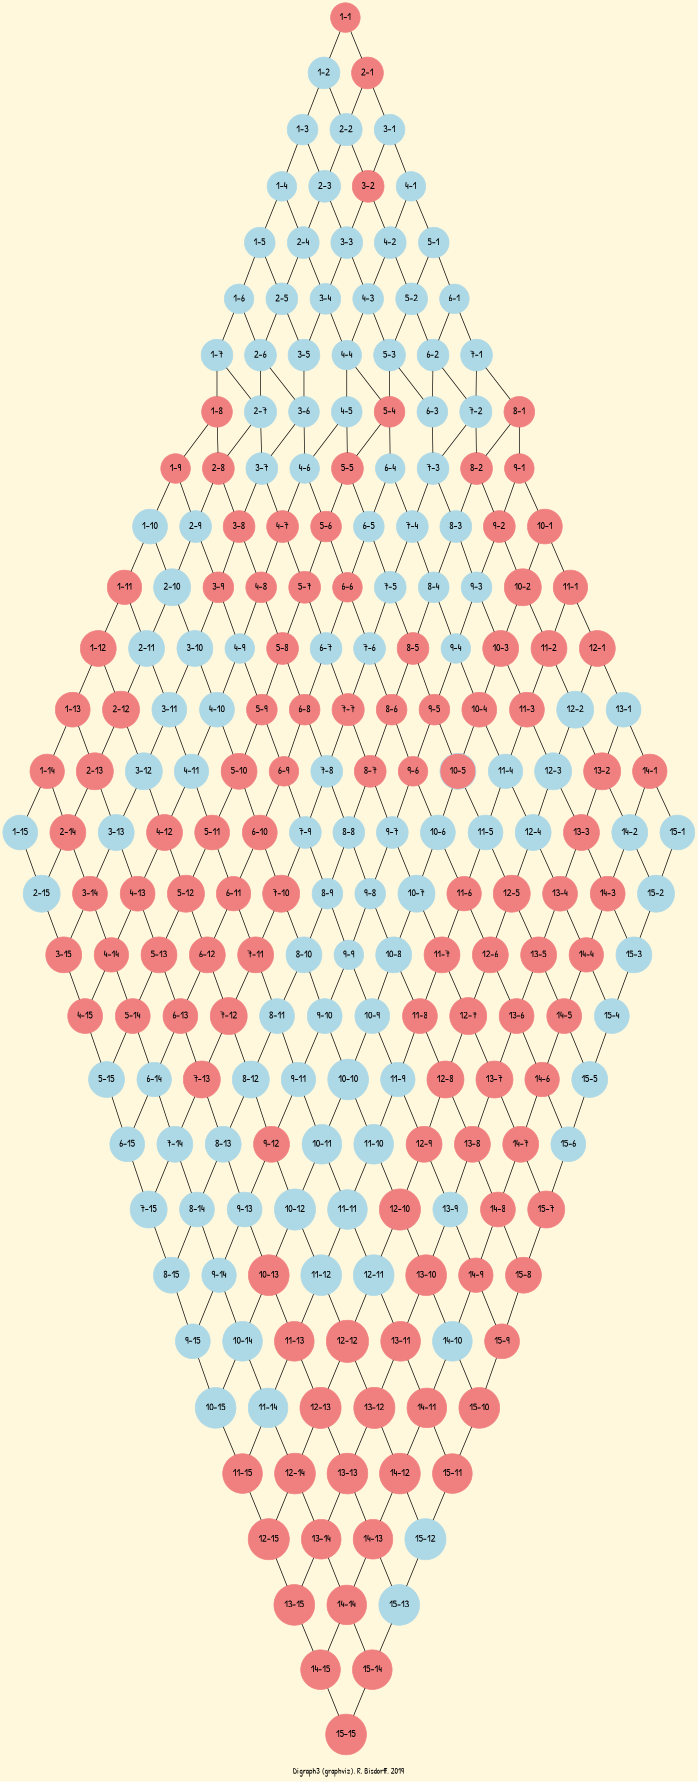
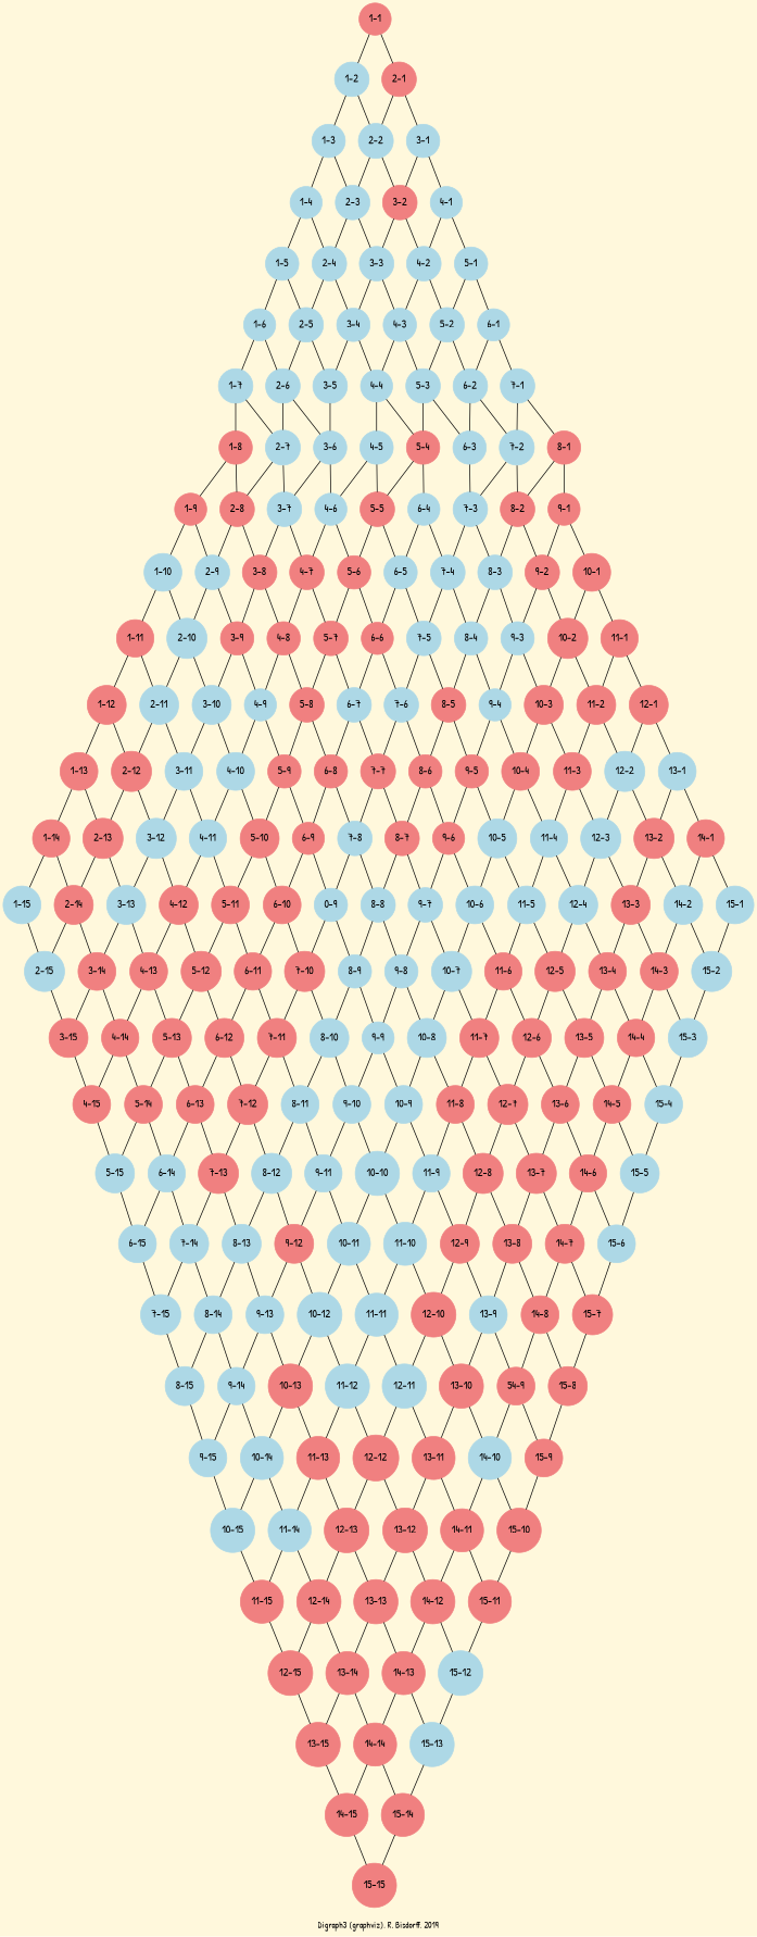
  strict graph {
    bgcolor=cornsilk
    fontname="Patrick Hand"
    fontsize=12
    label="\nDigraph3 (graphviz), R. Bisdorff, 2019"
    node [color=lightcoral fontname="Patrick Hand" shape=circle style=filled]
    edge [arrowhead=none arrowtail=none color=black dir=both fontname="Patrick Hand" style="setlinewidth(1)"]
    n1 [label="1-1"]
    n2 [color=lightblue label="1-2"]
    n3 [label="2-1"]
    n4 [color=lightblue label="1-3"]
    n5 [color=lightblue label="2-2"]
    n6 [color=lightblue label="3-1"]
    n7 [color=lightblue label="1-4"]
    n8 [color=lightblue label="2-3"]
    n9 [label="3-2"]
    n10 [color=lightblue label="1-5"]
    n11 [color=lightblue label="2-4"]
    n12 [color=lightblue label="3-3"]
    n13 [color=lightblue label="1-6"]
    n14 [color=lightblue label="2-5"]
    n15 [color=lightblue label="3-4"]
    n16 [color=lightblue label="1-7"]
    n17 [color=lightblue label="2-6"]
    n18 [color=lightblue label="3-5"]
    n19 [label="1-8"]
    n20 [color=lightblue label="2-7"]
    n21 [color=lightblue label="3-6"]
    n22 [label="1-9"]
    n23 [label="2-8"]
    n24 [color=lightblue label="3-7"]
    n25 [color=lightblue label="1-10"]
    n26 [color=lightblue label="2-9"]
    n27 [label="3-8"]
    n28 [label="1-11"]
    n29 [color=lightblue label="2-10"]
    n30 [label="3-9"]
    n31 [label="1-12"]
    n32 [color=lightblue label="2-11"]
    n33 [color=lightblue label="3-10"]
    n34 [label="1-13"]
    n35 [label="2-12"]
    n36 [color=lightblue label="3-11"]
    n37 [label="1-14"]
    n38 [label="2-13"]
    n39 [color=lightblue label="3-12"]
    n40 [color=lightblue label="1-15"]
    n41 [label="2-14"]
    n42 [color=lightblue label="3-13"]
    n43 [color=lightblue label="2-15"]
    n44 [label="3-14"]
    n45 [label="3-15"]
    n46 [color=lightblue label="4-1"]
    n47 [color=lightblue label="4-2"]
    n48 [color=lightblue label="4-3"]
    n49 [color=lightblue label="4-4"]
    n50 [color=lightblue label="4-6"]
    n51 [label="4-7"]
    n52 [label="4-8"]
    n53 [color=lightblue label="4-9"]
    n54 [color=lightblue label="4-10"]
    n55 [color=lightblue label="4-11"]
    n56 [label="4-12"]
    n57 [label="4-13"]
    n58 [label="4-14"]
    n59 [label="4-15"]
    n60 [color=lightblue label="5-1"]
    n61 [color=lightblue label="5-2"]
    n62 [color=lightblue label="5-3"]
    n63 [color=lightblue label="4-5"]
    n64 [label="5-4"]
    n65 [label="5-5"]
    n66 [label="5-6"]
    n67 [label="5-7"]
    n68 [label="5-8"]
    n69 [label="5-9"]
    n70 [label="5-10"]
    n71 [label="5-11"]
    n72 [label="5-12"]
    n73 [label="5-13"]
    n74 [label="5-14"]
    n75 [color=lightblue label="5-15"]
    n76 [color=lightblue label="6-1"]
    n77 [color=lightblue label="6-2"]
    n78 [color=lightblue label="6-3"]
    n79 [color=lightblue label="6-4"]
    n80 [color=lightblue label="6-5"]
    n81 [label="6-6"]
    n82 [color=lightblue label="6-7"]
    n83 [label="6-8"]
    n84 [label="6-9"]
    n85 [label="6-10"]
    n86 [label="6-11"]
    n87 [label="6-12"]
    n88 [label="6-13"]
    n89 [color=lightblue label="6-14"]
    n90 [color=lightblue label="6-15"]
    n91 [color=lightblue label="7-1"]
    n92 [color=lightblue label="7-2"]
    n93 [color=lightblue label="7-3"]
    n94 [color=lightblue label="7-4"]
    n95 [color=lightblue label="7-5"]
    n96 [color=lightblue label="7-6"]
    n97 [label="7-7"]
    n98 [color=lightblue label="7-8"]
-   n99 [color=lightblue label="7-9"]
+   n99 [color=lightblue label="0-9"]
    n100 [label="7-10"]
    n101 [label="7-11"]
    n102 [label="7-12"]
    n103 [label="7-13"]
    n104 [color=lightblue label="7-14"]
    n105 [color=lightblue label="7-15"]
    n106 [label="8-1"]
    n107 [label="8-2"]
    n108 [color=lightblue label="8-3"]
    n109 [color=lightblue label="8-4"]
    n110 [label="8-5"]
    n111 [label="8-6"]
    n112 [label="8-7"]
    n113 [color=lightblue label="8-8"]
    n114 [color=lightblue label="8-9"]
    n115 [color=lightblue label="8-10"]
    n116 [color=lightblue label="8-11"]
    n117 [color=lightblue label="8-12"]
    n118 [color=lightblue label="8-13"]
    n119 [color=lightblue label="8-14"]
    n120 [color=lightblue label="8-15"]
    n121 [label="9-1"]
    n122 [label="9-2"]
    n123 [color=lightblue label="9-3"]
    n124 [color=lightblue label="9-4"]
    n125 [label="9-5"]
    n126 [label="9-6"]
    n127 [color=lightblue label="9-7"]
    n128 [color=lightblue label="9-8"]
    n129 [color=lightblue label="9-9"]
    n130 [color=lightblue label="9-10"]
    n131 [color=lightblue label="9-11"]
    n132 [label="9-12"]
    n133 [color=lightblue label="9-13"]
    n134 [color=lightblue label="9-14"]
    n135 [color=lightblue label="9-15"]
    n136 [label="10-1"]
    n137 [label="10-2"]
    n138 [label="10-3"]
    n139 [label="10-4"]
-   n140 [color=lightblue label="10-5" fillcolor=lightcoral]
+   n140 [color=lightblue label="10-5"]
    n141 [color=lightblue label="10-6"]
    n142 [color=lightblue label="10-7"]
    n143 [color=lightblue label="10-8"]
    n144 [color=lightblue label="10-9"]
    n145 [color=lightblue label="10-10"]
    n146 [color=lightblue label="10-11"]
    n147 [color=lightblue label="10-12"]
    n148 [label="10-13"]
    n149 [color=lightblue label="10-14"]
    n150 [color=lightblue label="10-15"]
    n151 [label="11-1"]
    n152 [label="11-2"]
    n153 [label="11-3"]
    n154 [color=lightblue label="11-4"]
    n155 [color=lightblue label="11-5"]
    n156 [label="11-6"]
    n157 [label="11-7"]
    n158 [label="11-8"]
    n159 [color=lightblue label="11-9"]
    n160 [color=lightblue label="11-10"]
    n161 [color=lightblue label="11-11"]
    n162 [color=lightblue label="11-12"]
    n163 [label="11-13"]
    n164 [color=lightblue label="11-14"]
    n165 [label="11-15"]
    n166 [label="12-1"]
    n167 [color=lightblue label="12-2"]
    n168 [color=lightblue label="12-3"]
    n169 [color=lightblue label="12-4"]
    n170 [label="12-5"]
    n171 [label="12-6"]
    n172 [label="12-7"]
    n173 [label="12-8"]
    n174 [label="12-9"]
    n175 [label="12-10"]
    n176 [color=lightblue label="12-11"]
    n177 [label="12-12"]
    n178 [label="12-13"]
    n179 [label="12-14"]
    n180 [label="12-15"]
    n181 [color=lightblue label="13-1"]
    n182 [label="13-2"]
    n183 [label="13-3"]
    n184 [label="13-4"]
    n185 [label="13-5"]
    n186 [label="13-6"]
    n187 [label="13-7"]
    n188 [label="13-8"]
    n189 [color=lightblue label="13-9"]
    n190 [label="13-10"]
    n191 [label="13-11"]
    n192 [label="13-12"]
    n193 [label="13-13"]
    n194 [label="13-14"]
    n195 [label="13-15"]
    n196 [label="14-1"]
    n197 [color=lightblue label="14-2"]
    n198 [label="14-3"]
    n199 [label="14-4"]
    n200 [label="14-5"]
    n201 [label="14-6"]
    n202 [label="14-7"]
    n203 [label="14-8"]
-   n204 [label="14-9"]
+   n204 [label="54-9"]
    n205 [color=lightblue label="14-10"]
    n206 [label="14-11"]
    n207 [label="14-12"]
    n208 [label="14-13"]
    n209 [label="14-14"]
    n210 [label="14-15"]
    n211 [color=lightblue label="15-1"]
    n212 [color=lightblue label="15-2"]
    n213 [color=lightblue label="15-3"]
    n214 [color=lightblue label="15-4"]
    n215 [color=lightblue label="15-5"]
    n216 [color=lightblue label="15-6"]
    n217 [label="15-7"]
    n218 [label="15-8"]
    n219 [label="15-9"]
    n220 [label="15-10"]
    n221 [label="15-11"]
    n222 [color=lightblue label="15-12"]
    n223 [color=lightblue label="15-13"]
    n224 [label="15-14"]
    n225 [label="15-15"]
    n1 -- n2
    n1 -- n3
    n2 -- n4
    n2 -- n5
    n3 -- n5
    n3 -- n6
    n4 -- n7
    n4 -- n8
    n5 -- n8
    n5 -- n9
    n6 -- n9
    n6 -- n46
    n7 -- n10
    n7 -- n11
    n8 -- n11
    n8 -- n12
    n9 -- n12
    n9 -- n47
    n10 -- n13
    n10 -- n14
    n11 -- n14
    n11 -- n15
    n12 -- n15
    n12 -- n48
    n13 -- n16
    n13 -- n17
    n14 -- n17
    n14 -- n18
    n15 -- n18
    n15 -- n49
    n16 -- n19
    n16 -- n20
    n17 -- n20
    n17 -- n21
    n18 -- n21
    n19 -- n22
    n19 -- n23
    n20 -- n23
    n20 -- n24
    n21 -- n24
    n21 -- n50
    n22 -- n25
    n22 -- n26
    n23 -- n26
    n23 -- n27
    n24 -- n27
    n24 -- n51
    n25 -- n28
    n25 -- n29
    n26 -- n29
    n26 -- n30
    n27 -- n30
    n27 -- n52
    n28 -- n31
    n28 -- n32
    n29 -- n32
    n29 -- n33
    n30 -- n33
    n30 -- n53
    n31 -- n34
    n31 -- n35
    n32 -- n35
    n32 -- n36
    n33 -- n36
    n33 -- n54
    n34 -- n37
    n34 -- n38
    n35 -- n38
    n35 -- n39
    n36 -- n39
    n36 -- n55
    n37 -- n40
    n37 -- n41
    n38 -- n41
    n38 -- n42
    n39 -- n42
    n39 -- n56
    n40 -- n43
    n41 -- n43
    n41 -- n44
    n42 -- n44
    n42 -- n57
    n43 -- n45
    n44 -- n45
    n44 -- n58
    n45 -- n59
    n46 -- n47
    n46 -- n60
    n47 -- n48
    n47 -- n61
    n48 -- n49
    n48 -- n62
    n49 -- n63
    n49 -- n64
    n50 -- n51
    n50 -- n66
    n51 -- n52
    n51 -- n67
    n52 -- n53
    n52 -- n68
    n53 -- n54
    n53 -- n69
    n54 -- n55
    n54 -- n70
    n55 -- n56
    n55 -- n71
    n56 -- n57
    n56 -- n72
    n57 -- n58
    n57 -- n73
    n58 -- n59
    n58 -- n74
    n59 -- n75
    n60 -- n61
    n60 -- n76
    n61 -- n62
    n61 -- n77
    n62 -- n64
    n62 -- n78
    n63 -- n50
    n63 -- n65
    n64 -- n65
    n64 -- n79
    n65 -- n66
    n65 -- n80
    n66 -- n67
    n66 -- n81
    n67 -- n68
    n67 -- n82
    n68 -- n69
    n68 -- n83
    n69 -- n70
    n69 -- n84
    n70 -- n71
    n70 -- n85
    n71 -- n72
    n71 -- n86
    n72 -- n73
    n72 -- n87
    n73 -- n74
    n73 -- n88
    n74 -- n75
    n74 -- n89
    n75 -- n90
    n76 -- n77
    n76 -- n91
    n77 -- n78
    n77 -- n92
    n78 -- n93
    n79 -- n80
    n79 -- n94
    n80 -- n81
    n80 -- n95
    n81 -- n82
    n81 -- n96
    n82 -- n83
    n82 -- n97
    n83 -- n84
    n83 -- n98
    n84 -- n85
    n84 -- n99
    n85 -- n86
    n85 -- n100
    n86 -- n87
    n86 -- n101
    n87 -- n88
    n87 -- n102
    n88 -- n89
    n88 -- n103
    n89 -- n90
    n89 -- n104
    n90 -- n105
    n91 -- n92
    n91 -- n106
    n92 -- n93
    n92 -- n107
    n93 -- n94
    n93 -- n108
    n94 -- n95
    n94 -- n109
    n95 -- n96
    n95 -- n110
    n96 -- n97
    n96 -- n111
    n97 -- n98
    n97 -- n112
    n98 -- n99
    n98 -- n113
    n99 -- n100
    n99 -- n114
    n100 -- n101
    n100 -- n115
    n101 -- n102
    n101 -- n116
    n102 -- n103
    n102 -- n117
    n103 -- n104
    n103 -- n118
    n104 -- n105
    n104 -- n119
    n105 -- n120
    n106 -- n107
    n106 -- n121
    n107 -- n108
    n107 -- n122
    n108 -- n109
    n108 -- n123
    n109 -- n110
    n109 -- n124
    n110 -- n111
    n110 -- n125
    n111 -- n112
    n111 -- n126
    n112 -- n113
    n112 -- n127
    n113 -- n114
    n113 -- n128
    n114 -- n115
    n114 -- n129
    n115 -- n116
    n115 -- n130
    n116 -- n117
    n116 -- n131
    n117 -- n118
    n117 -- n132
    n118 -- n119
    n118 -- n133
    n119 -- n120
    n119 -- n134
    n120 -- n135
    n121 -- n122
    n121 -- n136
    n122 -- n123
    n122 -- n137
    n123 -- n124
    n123 -- n138
    n124 -- n125
    n124 -- n139
    n125 -- n126
    n125 -- n140
    n126 -- n127
    n126 -- n141
    n127 -- n128
    n127 -- n142
    n128 -- n129
    n128 -- n143
    n129 -- n130
    n129 -- n144
    n130 -- n131
    n130 -- n145
    n131 -- n132
    n131 -- n146
    n132 -- n133
    n132 -- n147
    n133 -- n134
    n133 -- n148
    n134 -- n135
    n134 -- n149
    n135 -- n150
    n136 -- n137
    n136 -- n151
    n137 -- n138
    n137 -- n152
    n138 -- n139
    n138 -- n153
    n139 -- n140
    n139 -- n154
    n140 -- n141
    n140 -- n155
    n141 -- n142
    n141 -- n156
    n142 -- n143
    n142 -- n157
    n143 -- n144
    n143 -- n158
    n144 -- n145
    n144 -- n159
    n145 -- n146
    n145 -- n160
    n146 -- n147
    n146 -- n161
    n147 -- n148
    n147 -- n162
    n148 -- n149
    n148 -- n163
    n149 -- n150
    n149 -- n164
    n150 -- n165
    n151 -- n152
    n151 -- n166
    n152 -- n153
    n152 -- n167
    n153 -- n154
    n153 -- n168
    n154 -- n155
    n154 -- n169
    n155 -- n156
    n155 -- n170
    n156 -- n157
    n156 -- n171
    n157 -- n158
    n157 -- n172
    n158 -- n159
    n158 -- n173
    n159 -- n160
    n159 -- n174
    n160 -- n161
    n160 -- n175
    n161 -- n162
    n161 -- n176
    n162 -- n163
    n162 -- n177
    n163 -- n164
    n163 -- n178
    n164 -- n165
    n164 -- n179
    n165 -- n180
    n166 -- n167
    n166 -- n181
    n167 -- n168
    n167 -- n182
    n168 -- n169
    n168 -- n183
    n169 -- n170
    n169 -- n184
    n170 -- n171
    n170 -- n185
    n171 -- n172
    n171 -- n186
    n172 -- n173
    n172 -- n187
    n173 -- n174
    n173 -- n188
    n174 -- n175
    n174 -- n189
    n175 -- n176
    n175 -- n190
    n176 -- n177
    n176 -- n191
    n177 -- n178
    n177 -- n192
    n178 -- n179
    n178 -- n193
    n179 -- n180
    n179 -- n194
    n180 -- n195
    n181 -- n182
    n181 -- n196
    n182 -- n183
    n182 -- n197
    n183 -- n184
    n183 -- n198
    n184 -- n185
    n184 -- n199
    n185 -- n186
    n185 -- n200
    n186 -- n187
    n186 -- n201
    n187 -- n188
    n187 -- n202
    n188 -- n189
    n188 -- n203
    n189 -- n190
    n189 -- n204
    n190 -- n191
    n190 -- n205
    n191 -- n192
    n191 -- n206
    n192 -- n193
    n192 -- n207
    n193 -- n194
    n193 -- n208
    n194 -- n195
    n194 -- n209
    n195 -- n210
    n196 -- n197
    n196 -- n211
    n197 -- n198
    n197 -- n212
    n198 -- n199
    n198 -- n213
    n199 -- n200
    n199 -- n214
    n200 -- n201
    n200 -- n215
    n201 -- n202
    n201 -- n216
    n202 -- n203
    n202 -- n217
    n203 -- n204
    n203 -- n218
    n204 -- n205
    n204 -- n219
    n205 -- n206
    n205 -- n220
    n206 -- n207
    n206 -- n221
    n207 -- n208
    n207 -- n222
    n208 -- n209
    n208 -- n223
    n209 -- n210
    n209 -- n224
    n210 -- n225
    n211 -- n212
    n212 -- n213
    n213 -- n214
    n214 -- n215
    n215 -- n216
    n216 -- n217
    n217 -- n218
    n218 -- n219
    n219 -- n220
    n220 -- n221
    n221 -- n222
    n222 -- n223
    n223 -- n224
    n224 -- n225
  }
